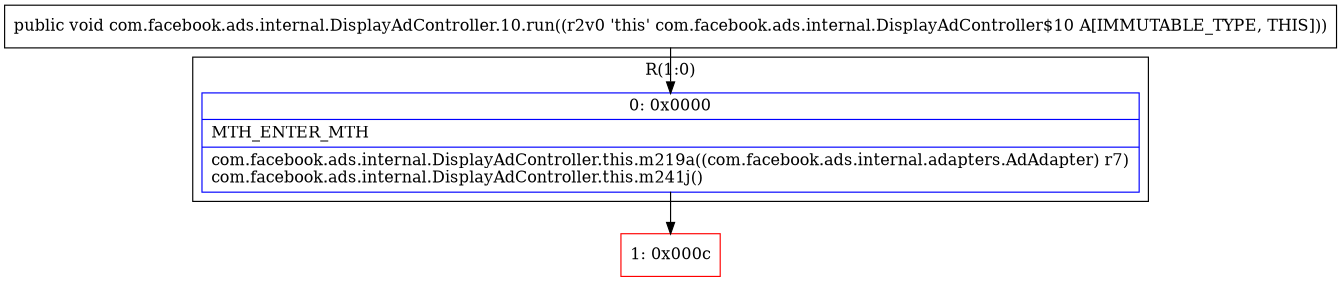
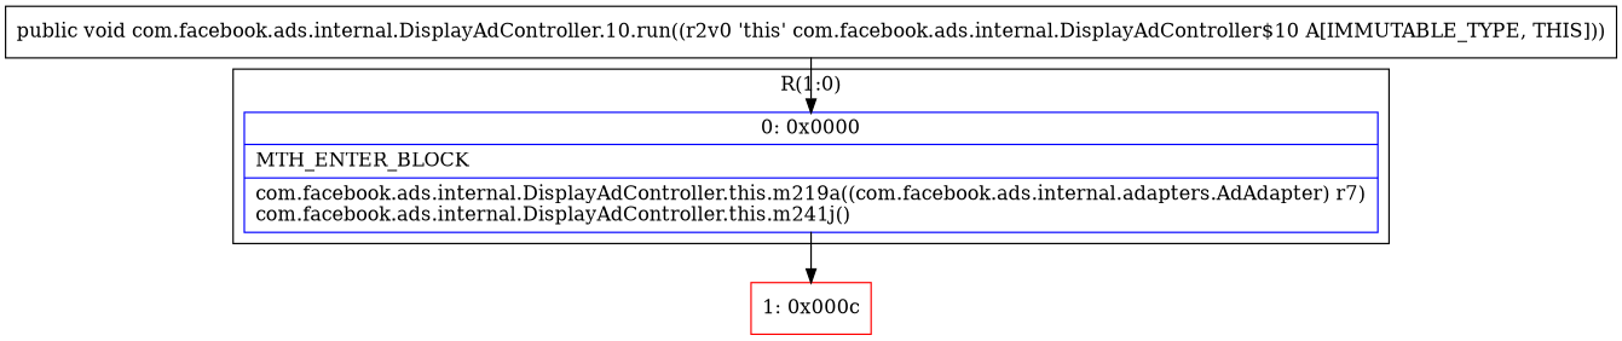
  digraph {
    node [shape=record]
-   n1 [color=blue label="{0\:\ 0x0000|MTH_ENTER_MTH\l|com.facebook.ads.internal.DisplayAdController.this.m219a((com.facebook.ads.internal.adapters.AdAdapter) r7)\lcom.facebook.ads.internal.DisplayAdController.this.m241j()\l}"]
+   n1 [color=blue label="{0\:\ 0x0000|MTH_ENTER_BLOCK\l|com.facebook.ads.internal.DisplayAdController.this.m219a((com.facebook.ads.internal.adapters.AdAdapter) r7)\lcom.facebook.ads.internal.DisplayAdController.this.m241j()\l}"]
    n2 [color=red label="{1\:\ 0x000c}"]
    n3 [label="{public void com.facebook.ads.internal.DisplayAdController.10.run((r2v0 'this' com.facebook.ads.internal.DisplayAdController$10 A[IMMUTABLE_TYPE, THIS])) }"]
    subgraph cluster_1 {
      label="R(1:0)"
      n1
    }
    n1 -> n2
    n3 -> n1
  }
